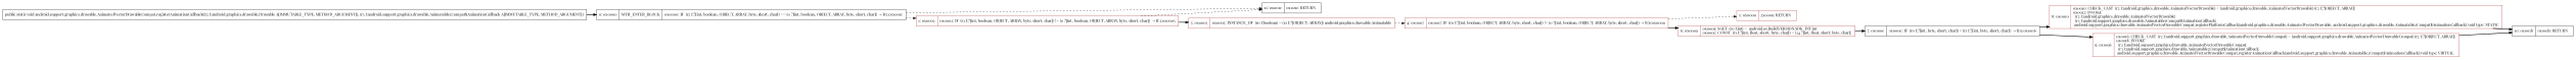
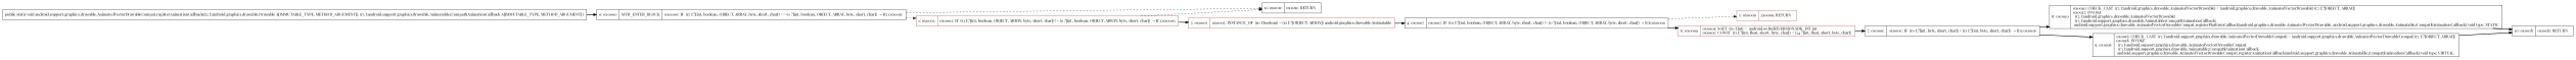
  digraph {
    fontname="Playfair Display"
    rankdir=LR
    node [color=black fontname="Playfair Display" shape=record]
    edge [fontname="Playfair Display" style=bold]
    n1 [label="{0\:\ 0x0000|MTH_ENTER_BLOCK\l|0x0000: IF  (r2 I:?[int, boolean, OBJECT, ARRAY, byte, short, char]) == (0 ?[int, boolean, OBJECT, ARRAY, byte, short, char])  \-\> B:11:0x001c \l}"]
    n2 [color=brown label="{1\:\ 0x0002|0x0002: IF  (r3 I:?[int, boolean, OBJECT, ARRAY, byte, short, char]) != (0 ?[int, boolean, OBJECT, ARRAY, byte, short, char])  \-\> B:3:0x0005 \l}"]
    n3 [label="{11\:\ 0x001c|0x021c: RETURN   \l}"]
    n4 [color=brown label="{3\:\ 0x0005|0x0005: INSTANCE_OF  (r0 I:boolean) = (r2 I:?[OBJECT, ARRAY]) android.graphics.drawable.Animatable \l}"]
-   n5 [color=brown label="{4\:\ 0x0007|0x0007: IF  (r0 I:?[int, boolean, OBJECT, ARRAY, byte, short, char]) != (0 ?[int, boolean, OBJECT, ARRAY, byte, short, char])  \-\> B:6:0x000a \l}"]
+   n5 [label="{4\:\ 0x0007|0x0007: IF  (r0 I:?[int, boolean, OBJECT, ARRAY, byte, short, char]) != (0 ?[int, boolean, OBJECT, ARRAY, byte, short, char])  \-\> B:6:0x000a \l}"]
    n6 [color=brown label="{5\:\ 0x0009|2x0009: RETURN   \l}"]
    n7 [color=brown label="{6\:\ 0x000a|0x000a: SGET  (r0 I:int) =  android.os.Build.VERSION.SDK_INT int \l0x000c: CONST  (r1 I:?[int, float, short, byte, char]) = (24 ?[int, float, short, byte, char]) \l}"]
    n8 [label="{7\:\ 0x000e|0x000e: IF  (r0 I:?[int, byte, short, char]) \< (r1 I:?[int, byte, short, char])  \-\> B:9:0x0016 \l}"]
-   n9 [color=brown label="{8\:\ 0x0010|0x0010: CHECK_CAST  (r2 I:android.graphics.drawable.AnimatedVectorDrawable) = (android.graphics.drawable.AnimatedVectorDrawable) (r2 I:?[OBJECT, ARRAY]) \l0x0012: INVOKE  \l  (r2 I:android.graphics.drawable.AnimatedVectorDrawable)\l  (r3 I:android.support.graphics.drawable.Animatable2Compat$AnimationCallback)\l android.support.graphics.drawable.AnimatedVectorDrawableCompat.registerPlatformCallback(android.graphics.drawable.AnimatedVectorDrawable, android.support.graphics.drawable.Animatable2Compat$AnimationCallback):void type: STATIC \l}"]
-   n10 [color=brown label="{9\:\ 0x0016|0x0016: CHECK_CAST  (r2 I:android.support.graphics.drawable.AnimatedVectorDrawableCompat) = (android.support.graphics.drawable.AnimatedVectorDrawableCompat) (r2 I:?[OBJECT, ARRAY]) \l0x0018: INVOKE  \l  (r2 I:android.support.graphics.drawable.AnimatedVectorDrawableCompat)\l  (r3 I:android.support.graphics.drawable.Animatable2Compat$AnimationCallback)\l android.support.graphics.drawable.AnimatedVectorDrawableCompat.registerAnimationCallback(android.support.graphics.drawable.Animatable2Compat$AnimationCallback):void type: VIRTUAL \l}"]
+   n9 [label="{8\:\ 0x0010|0x0010: CHECK_CAST  (r2 I:android.graphics.drawable.AnimatedVectorDrawable) = (android.graphics.drawable.AnimatedVectorDrawable) (r2 I:?[OBJECT, ARRAY]) \l0x0012: INVOKE  \l  (r2 I:android.graphics.drawable.AnimatedVectorDrawable)\l  (r3 I:android.support.graphics.drawable.Animatable2Compat$AnimationCallback)\l android.support.graphics.drawable.AnimatedVectorDrawableCompat.registerPlatformCallback(android.graphics.drawable.AnimatedVectorDrawable, android.support.graphics.drawable.Animatable2Compat$AnimationCallback):void type: STATIC \l}"]
+   n10 [label="{9\:\ 0x0016|0x0016: CHECK_CAST  (r2 I:android.support.graphics.drawable.AnimatedVectorDrawableCompat) = (android.support.graphics.drawable.AnimatedVectorDrawableCompat) (r2 I:?[OBJECT, ARRAY]) \l0x0018: INVOKE  \l  (r2 I:android.support.graphics.drawable.AnimatedVectorDrawableCompat)\l  (r3 I:android.support.graphics.drawable.Animatable2Compat$AnimationCallback)\l android.support.graphics.drawable.AnimatedVectorDrawableCompat.registerAnimationCallback(android.support.graphics.drawable.Animatable2Compat$AnimationCallback):void type: VIRTUAL \l}"]
    n11 [label="{10\:\ 0x001b|0x001b: RETURN   \l}"]
    n12 [label="{public static void android.support.graphics.drawable.AnimatedVectorDrawableCompat.registerAnimationCallback((r2 I:android.graphics.drawable.Drawable A[IMMUTABLE_TYPE, METHOD_ARGUMENT]), (r3 I:android.support.graphics.drawable.Animatable2Compat$AnimationCallback A[IMMUTABLE_TYPE, METHOD_ARGUMENT])) }"]
    n1 -> n2 [style=dashed]
    n1 -> n3 [style=dashed]
    n2 -> n3 [style=dashed]
    n2 -> n4
-   n4 -> n5 [style=dashed]
+   n4 -> n5
    n5 -> n6 [style=dashed]
    n5 -> n7
    n7 -> n8
    n8 -> n9
    n8 -> n10
    n9 -> n11
    n10 -> n11
    n12 -> n1
  }
